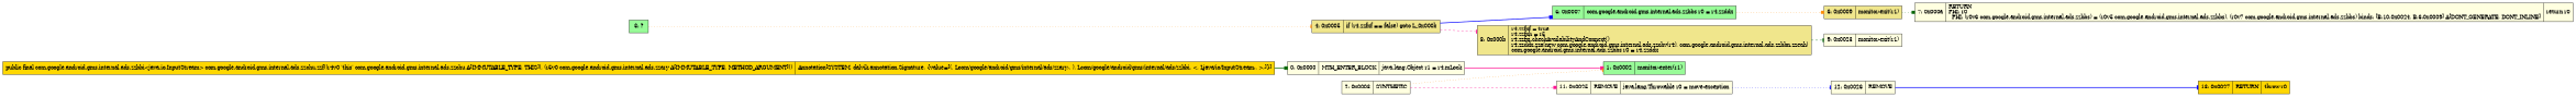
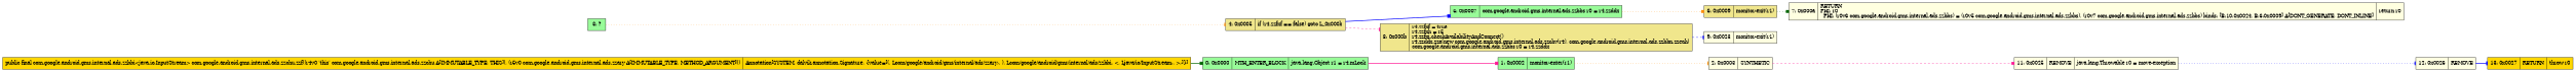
  digraph {
    rankdir=LR
    node [fillcolor=lightyellow shape=record style=filled]
    edge [arrowhead=box color=deeppink style=dotted]
-   n1 [label="{0\:\ 0x0000|MTH_ENTER_BLOCK\l|java.lang.Object r1 = r4.mLock\l}"]
+   n1 [fillcolor=palegreen label="{0\:\ 0x0000|MTH_ENTER_BLOCK\l|java.lang.Object r1 = r4.mLock\l}"]
    n2 [fillcolor=palegreen label="{1\:\ 0x0002|monitor\-enter(r1)\l}"]
    n3 [label="{2\:\ 0x0003|SYNTHETIC\l}"]
    n4 [label="{11\:\ 0x0025|REMOVE\l|java.lang.Throwable r0 = move\-exception\l}"]
    n5 [fillcolor=palegreen label="{3\:\ ?}"]
    n6 [fillcolor=khaki label="{4\:\ 0x0005|if (r4.zzfxf == false) goto L_0x000b\l}"]
    n7 [label="{12\:\ 0x0026|REMOVE\l}"]
    n8 [fillcolor=palegreen label="{5\:\ 0x0007|com.google.android.gms.internal.ads.zzbbs r0 = r4.zzddx\l}"]
    n9 [fillcolor=khaki label="{8\:\ 0x000b|r4.zzfxf = true\lr4.zzfxh = r5\lr4.zzfxi.checkAvailabilityAndConnect()\lr4.zzddx.zza(new com.google.android.gms.internal.ads.zzchv(r4), com.google.android.gms.internal.ads.zzbbn.zzeah)\lcom.google.android.gms.internal.ads.zzbbs r0 = r4.zzddx\l}"]
    n10 [fillcolor=khaki label="{6\:\ 0x0009|monitor\-exit(r1)\l}"]
    n11 [label="{9\:\ 0x0023|monitor\-exit(r1)\l}"]
    n12 [label="{7\:\ 0x000a|RETURN\lPHI: r0 \l  PHI: (r0v6 com.google.android.gms.internal.ads.zzbbs) = (r0v5 com.google.android.gms.internal.ads.zzbbs), (r0v7 com.google.android.gms.internal.ads.zzbbs) binds: [B:10:0x0024, B:6:0x0009] A[DONT_GENERATE, DONT_INLINE]\l|return r0\l}"]
    n13 [fillcolor=gold label="{13\:\ 0x0027|RETURN\l|throw r0\l}"]
    n14 [fillcolor=gold label="{public final com.google.android.gms.internal.ads.zzbbi\<java.io.InputStream\> com.google.android.gms.internal.ads.zzchu.zzf((r4v0 'this' com.google.android.gms.internal.ads.zzchu A[IMMUTABLE_TYPE, THIS]), (r5v0 com.google.android.gms.internal.ads.zzary A[IMMUTABLE_TYPE, METHOD_ARGUMENT]))  | Annotation[SYSTEM, dalvik.annotation.Signature, \{value=[(, Lcom\/google\/android\/gms\/internal\/ads\/zzary;, ), Lcom\/google\/android\/gms\/internal\/ads\/zzbbi, \<, Ljava\/io\/InputStream;, \>;]\}]\l}"]
    n1 -> n2 [style=bold]
-   n3 -> n2 [arrowhead=tee color=darkorange]
+   n2 -> n3 [arrowhead=tee color=darkorange]
    n3 -> n4 [style=dashed]
    n4 -> n7 [arrowhead=tee color=blue]
    n5 -> n6 [arrowhead=tee color=darkorange]
    n6 -> n8 [color=blue style=bold]
    n6 -> n9 [arrowhead=tee style=dashed]
    n7 -> n13 [arrowhead=tee color=blue style=bold]
    n8 -> n10 [color=darkorange]
-   n9 -> n11 [arrowhead=tee color=darkgreen style=dashed]
+   n9 -> n11 [arrowhead=tee color=blue style=dashed]
    n10 -> n12 [color=darkgreen]
    n14 -> n1 [color=darkgreen style=bold]
  }
